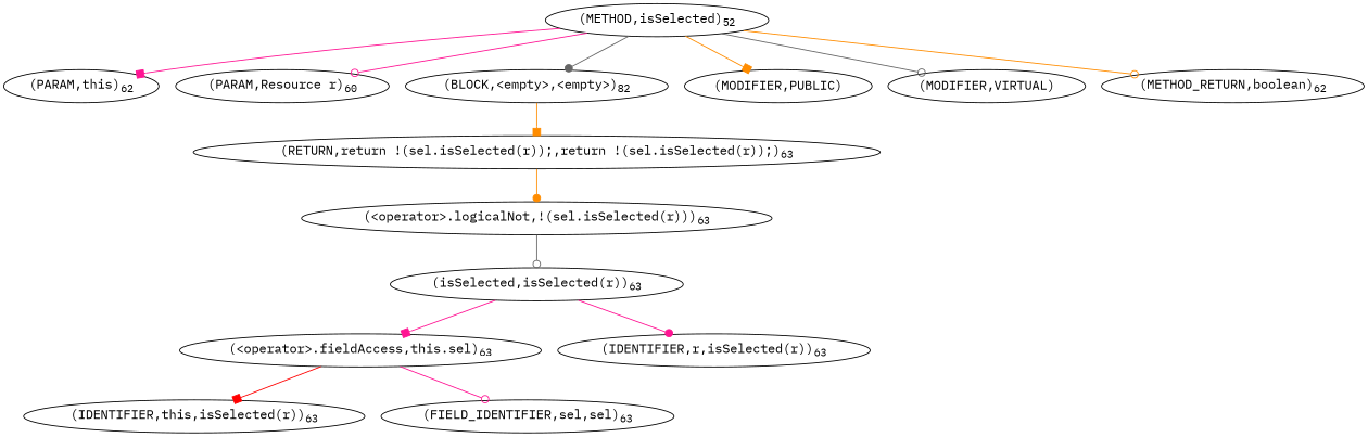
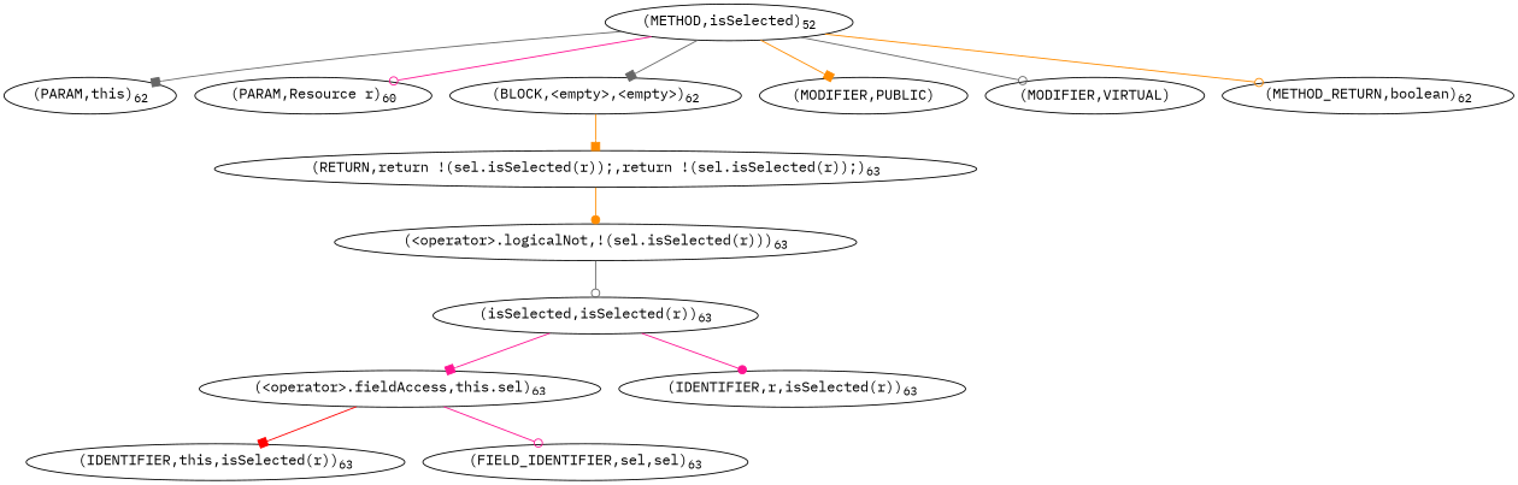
  digraph {
    fontname="IBM Plex Mono"
    node [fontname="IBM Plex Mono"]
    edge [arrowhead=box color=gray40 fontname="IBM Plex Mono"]
    n1 [label=<(METHOD,isSelected)<SUB>52</SUB>>]
    n2 [label=<(PARAM,this)<SUB>62</SUB>>]
    n3 [label=<(PARAM,Resource r)<SUB>60</SUB>>]
-   n4 [label=<(BLOCK,&lt;empty&gt;,&lt;empty&gt;)<SUB>82</SUB>>]
+   n4 [label=<(BLOCK,&lt;empty&gt;,&lt;empty&gt;)<SUB>62</SUB>>]
    n5 [label=<(MODIFIER,PUBLIC)>]
    n6 [label=<(MODIFIER,VIRTUAL)>]
    n7 [label=<(METHOD_RETURN,boolean)<SUB>62</SUB>>]
    n8 [label=<(RETURN,return !(sel.isSelected(r));,return !(sel.isSelected(r));)<SUB>63</SUB>>]
    n9 [label=<(&lt;operator&gt;.logicalNot,!(sel.isSelected(r)))<SUB>63</SUB>>]
    n10 [label=<(isSelected,isSelected(r))<SUB>63</SUB>>]
    n11 [label=<(&lt;operator&gt;.fieldAccess,this.sel)<SUB>63</SUB>>]
    n12 [label=<(IDENTIFIER,r,isSelected(r))<SUB>63</SUB>>]
    n13 [label=<(IDENTIFIER,this,isSelected(r))<SUB>63</SUB>>]
    n14 [label=<(FIELD_IDENTIFIER,sel,sel)<SUB>63</SUB>>]
-   n1 -> n2 [color=deeppink]
+   n1 -> n2
    n1 -> n3 [arrowhead=odot color=deeppink]
-   n1 -> n4 [arrowhead=dot]
+   n1 -> n4
    n1 -> n5 [color=darkorange]
    n1 -> n6 [arrowhead=odot]
    n1 -> n7 [arrowhead=odot color=darkorange]
    n4 -> n8 [color=darkorange]
    n8 -> n9 [arrowhead=dot color=darkorange]
    n9 -> n10 [arrowhead=odot]
    n10 -> n11 [color=deeppink]
    n10 -> n12 [arrowhead=dot color=deeppink]
    n11 -> n13 [color=red]
    n11 -> n14 [arrowhead=odot color=deeppink]
  }
